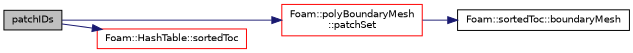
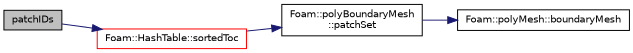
  digraph {
    rankdir=LR
    node [color=black fontname=Helvetica fontsize=10 shape=record]
    edge [color=midnightblue fontname=Helvetica fontsize=10 labelfontname=Helvetica labelfontsize=10 style=solid]
    n1 [fillcolor=grey75 fontcolor=black height=0.2 label=patchIDs style=filled width=0.4]
-   n2 [color=red height=0.2 label="Foam::polyBoundaryMesh\l::patchSet" width=0.4]
+   n2 [height=0.2 label="Foam::polyBoundaryMesh\l::patchSet" width=0.4]
    n3 [color=red height=0.2 label="Foam::HashTable::sortedToc" width=0.4]
-   n4 [height=0.2 label="Foam::sortedToc::boundaryMesh" width=0.4]
-   n1 -> n2
+   n4 [height=0.2 label="Foam::polyMesh::boundaryMesh" width=0.4]
+   n3 -> n2
    n1 -> n3
    n2 -> n4
  }
